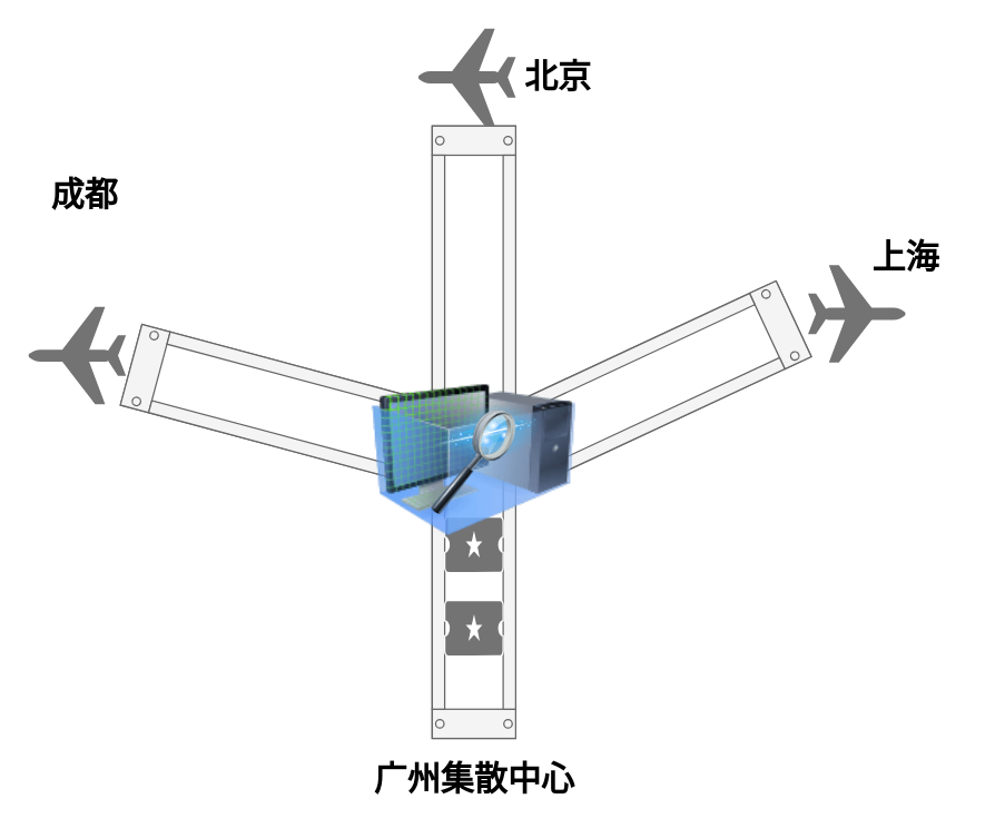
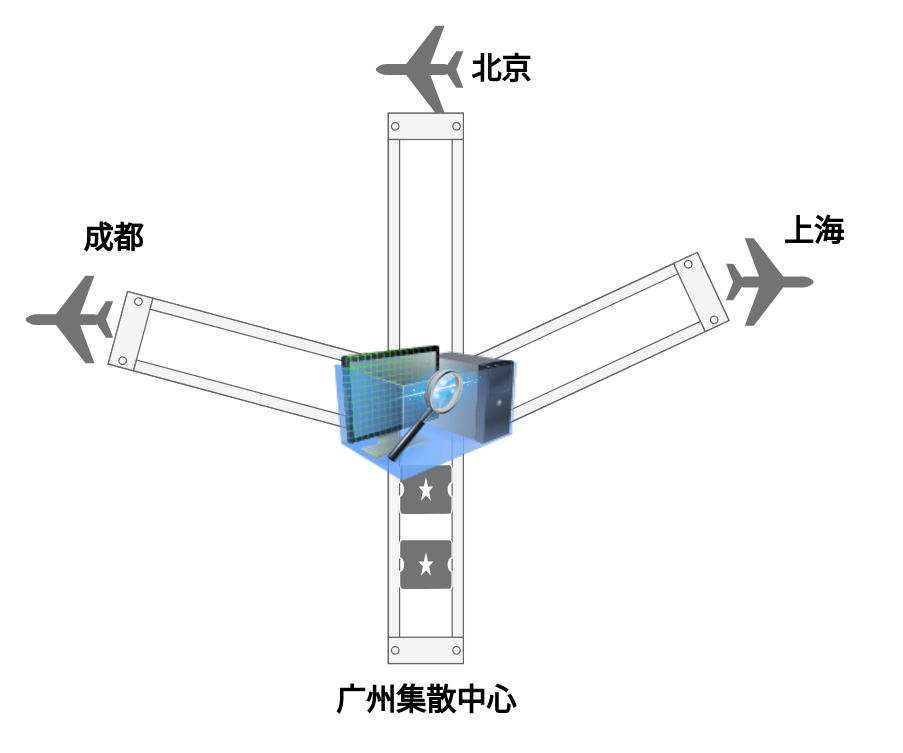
  <mxCell id="0" />
  <mxCell id="1" parent="0" />
  <mxCell id="2" value="" style="strokeColor=#666666;html=1;verticalLabelPosition=bottom;labelBackgroundColor=#ffffff;verticalAlign=top;outlineConnect=0;shadow=0;dashed=0;shape=mxgraph.rackGeneral.container;fillColor2=#f4f4f4;container=1;collapsible=0;childLayout=rack;allowGaps=1;marginLeft=9;marginRight=9;marginTop=21;marginBottom=22;textColor=#666666;numDisp=off;rotation=65;" vertex="1" parent="1"><mxGeometry x="440" y="165" width="60" height="220" as="geometry" /></mxCell>
  <mxCell id="3" value="" style="strokeColor=#666666;html=1;verticalLabelPosition=bottom;labelBackgroundColor=#ffffff;verticalAlign=top;outlineConnect=0;shadow=0;dashed=0;shape=mxgraph.rackGeneral.container;fillColor2=#f4f4f4;container=1;collapsible=0;childLayout=rack;allowGaps=1;marginLeft=9;marginRight=9;marginTop=21;marginBottom=22;textColor=#666666;numDisp=off;rotation=0;" vertex="1" parent="1"><mxGeometry x="310" y="90" width="60" height="220" as="geometry" /></mxCell>
  <mxCell id="4" value="" style="strokeColor=#666666;html=1;verticalLabelPosition=bottom;labelBackgroundColor=#ffffff;verticalAlign=top;outlineConnect=0;shadow=0;dashed=0;shape=mxgraph.rackGeneral.container;fillColor2=#f4f4f4;container=1;collapsible=0;childLayout=rack;allowGaps=1;marginLeft=9;marginRight=9;marginTop=21;marginBottom=22;textColor=#666666;numDisp=off;" vertex="1" parent="1"><mxGeometry x="310" y="310" width="60" height="220" as="geometry" /></mxCell>
  <mxCell id="5" value="" style="dashed=0;aspect=fixed;verticalLabelPosition=bottom;verticalAlign=top;align=center;shape=mxgraph.gmdl.attractions;strokeColor=#ffffff;fillColor=#737373;shadow=0;strokeWidth=1;" vertex="1" parent="4"><mxGeometry x="9" y="61" width="42" height="40" as="geometry" /></mxCell>
  <mxCell id="6" value="" style="dashed=0;aspect=fixed;verticalLabelPosition=bottom;verticalAlign=top;align=center;shape=mxgraph.gmdl.attractions;strokeColor=#ffffff;fillColor=#737373;shadow=0;strokeWidth=1;" vertex="1" parent="4"><mxGeometry x="9" y="121" width="42" height="40" as="geometry" /></mxCell>
  <mxCell id="7" value="" style="dashed=0;aspect=fixed;verticalLabelPosition=bottom;verticalAlign=top;align=center;shape=mxgraph.gmdl.travel;strokeColor=none;fillColor=#737373;shadow=0;direction=south;rotation=180;" vertex="1" parent="1"><mxGeometry x="20" y="220" width="70" height="70" as="geometry" /></mxCell>
  <mxCell id="8" value="" style="strokeColor=#666666;html=1;verticalLabelPosition=bottom;labelBackgroundColor=#ffffff;verticalAlign=top;outlineConnect=0;shadow=0;dashed=0;shape=mxgraph.rackGeneral.container;fillColor2=#f4f4f4;container=1;collapsible=0;childLayout=rack;allowGaps=1;marginLeft=9;marginRight=9;marginTop=21;marginBottom=22;textColor=#666666;numDisp=off;rotation=-75;" vertex="1" parent="1"><mxGeometry x="170" y="180" width="60" height="220" as="geometry" /></mxCell>
  <mxCell id="9" value="" style="image;html=1;labelBackgroundColor=#ffffff;image=img/lib/clip_art/computers/Virtual_Machine_128x128.png;fillColor=#ffffff;" vertex="1" parent="1"><mxGeometry x="240" y="275" width="200" height="110" as="geometry" /></mxCell>
  <mxCell id="10" value="" style="image;html=1;labelBackgroundColor=#ffffff;image=img/lib/clip_art/computers/Data_Filtering_128x128.png;fillColor=#ffffff;" vertex="1" parent="1"><mxGeometry x="310" y="290" width="80" height="80" as="geometry" /></mxCell>
- <mxCell id="11" value="成都" style="text;strokeColor=none;fillColor=none;html=1;fontSize=24;fontStyle=1;verticalAlign=middle;align=center;" vertex="1" parent="1"><mxGeometry x="10" y="120" width="100" height="40" as="geometry" /></mxCell>
+ <mxCell id="11" value="成都" style="text;strokeColor=none;fillColor=none;html=1;fontSize=24;fontStyle=1;verticalAlign=middle;align=center;" vertex="1" parent="1"><mxGeometry x="40" y="170" width="100" height="40" as="geometry" /></mxCell>
  <mxCell id="12" value="北京" style="text;strokeColor=none;fillColor=none;html=1;fontSize=24;fontStyle=1;verticalAlign=middle;align=center;" vertex="1" parent="1"><mxGeometry x="350" y="35" width="100" height="40" as="geometry" /></mxCell>
  <mxCell id="13" value="" style="dashed=0;aspect=fixed;verticalLabelPosition=bottom;verticalAlign=top;align=center;shape=mxgraph.gmdl.travel;strokeColor=none;fillColor=#737373;shadow=0;direction=south;rotation=180;" vertex="1" parent="1"><mxGeometry x="300" y="20" width="70" height="70" as="geometry" /></mxCell>
  <mxCell id="14" value="" style="dashed=0;aspect=fixed;verticalLabelPosition=bottom;verticalAlign=top;align=center;shape=mxgraph.gmdl.travel;strokeColor=none;fillColor=#737373;shadow=0;direction=south;rotation=0;" vertex="1" parent="1"><mxGeometry x="580" y="190" width="70" height="70" as="geometry" /></mxCell>
  <mxCell id="15" value="上海" style="text;strokeColor=none;fillColor=none;html=1;fontSize=24;fontStyle=1;verticalAlign=middle;align=center;" vertex="1" parent="1"><mxGeometry x="600" y="165" width="100" height="40" as="geometry" /></mxCell>
  <mxCell id="16" value="广州集散中心" style="text;strokeColor=none;fillColor=none;html=1;fontSize=24;fontStyle=1;verticalAlign=middle;align=center;" vertex="1" parent="1"><mxGeometry x="290" y="540" width="100" height="40" as="geometry" /></mxCell>
